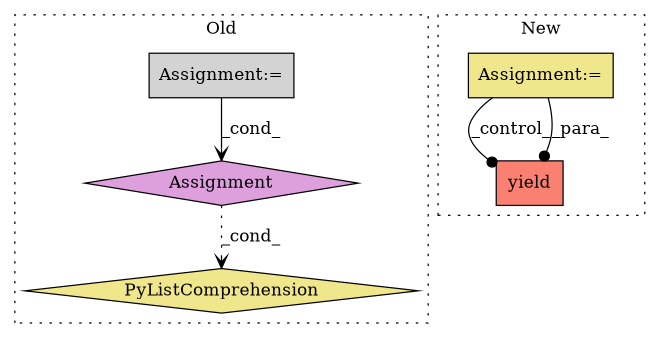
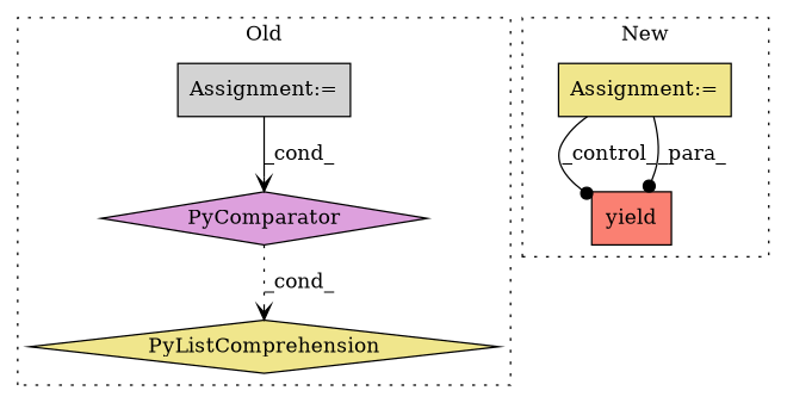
  digraph {
    node [a=7 fillcolor=khaki l=77 s=2208 shape=box style=filled]
    edge [arrowhead=vee style=solid]
-   n1 [a=113 fillcolor=plum label=Assignment shape=diamond]
+   n1 [a=113 fillcolor=plum label=PyComparator shape=diamond]
    n2 [fillcolor=lightgrey label="Assignment:="]
    n3 [a=109 l=166 label=PyListComprehension s=2127 shape=diamond]
    n4 [a=112 fillcolor=salmon l=16 label=yield s=1200]
    n5 [l="69,2" label="Assignment:=" s="1101,1188"]
    subgraph cluster_1 {
      label=Old
      style=dotted
      n1
      n2
      n3
    }
    subgraph cluster_2 {
      label=New
      style=dotted
      n4
      n5
    }
    n1 -> n3 [label=_cond_ style=dotted]
    n2 -> n1 [label=_cond_]
    n5 -> n4 [arrowhead=dot label=_control_]
    n5 -> n4 [arrowhead=dot label=_para_]
  }
